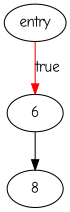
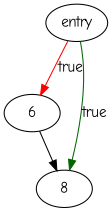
  digraph {
    fontname="Comic Neue"
    node [fontname="Comic Neue"]
    edge [fontname="Comic Neue"]
    n1 [label=entry]
    6
    8
    n1 -> 6 [color=red label=true]
+   n1 -> 8 [color=darkgreen label=true]
    6 -> 8
  }
